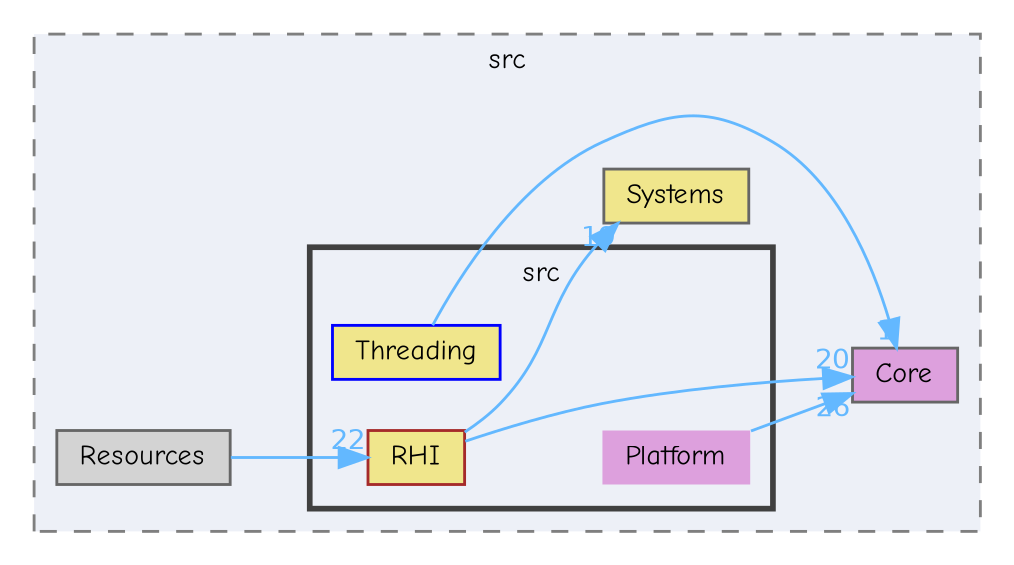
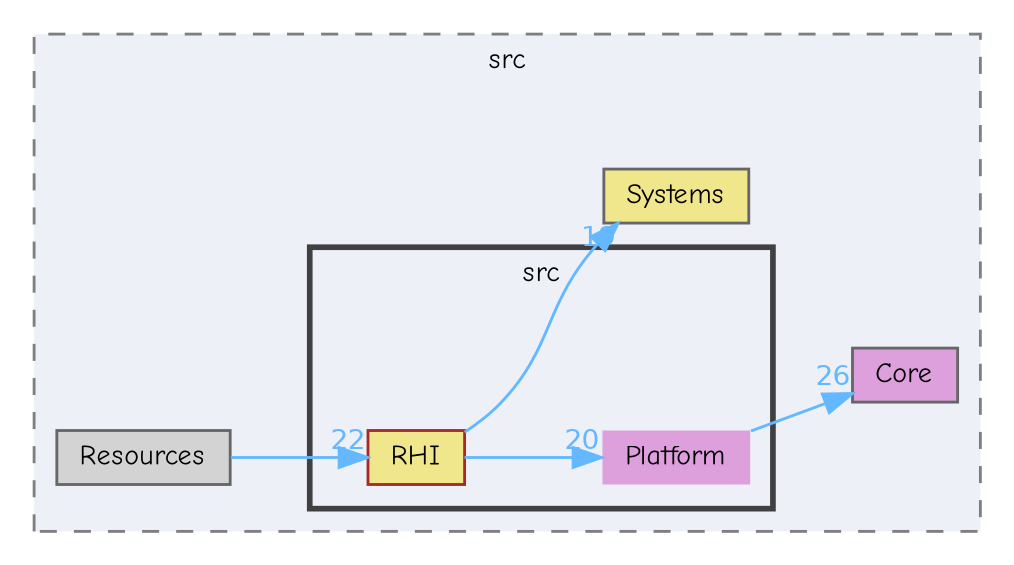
  digraph {
    compound=true
    fontname="Comic Neue"
    rankdir=LR
    node [color=gray40 fillcolor=khaki fontname="Comic Neue" fontsize=10 shape=box style=filled]
    edge [color=steelblue1 fontcolor=steelblue1 fontname="Comic Neue" fontsize=10 labeldistance=1.5 labelfontname=Helvetica labelfontsize=10]
    n1 [color=deeppink fillcolor=plum height=0.2 label=Platform shape=plaintext width=0.4]
    n2 [color=brown height=0.2 label=RHI width=0.4]
-   n3 [color=blue height=0.2 label=Threading width=0.4]
    n4 [fillcolor=plum height=0.2 label=Core width=0.4]
    n5 [fillcolor=lightgrey height=0.2 label=Resources width=0.4]
    n6 [height=0.2 label=Systems width=0.4]
    subgraph cluster_1 {
      bgcolor="#edf0f7"
      fontsize=10
      label=src
      pencolor=grey50
      style="filled,dashed"
      n4
      n5
      n6
      subgraph cluster_2 {
        bgcolor="#edf0f7"
        fontsize=10
        label=src
        pencolor=grey25
        style="filled,bold"
        n1
        n2
-       n3
      }
    }
    n1 -> n4 [headlabel=26]
-   n2 -> n4 [headlabel=20]
+   n2 -> n1 [headlabel=20]
    n2 -> n6 [headlabel=19]
-   n3 -> n4 [headlabel=1]
    n5 -> n2 [headlabel=22]
  }
